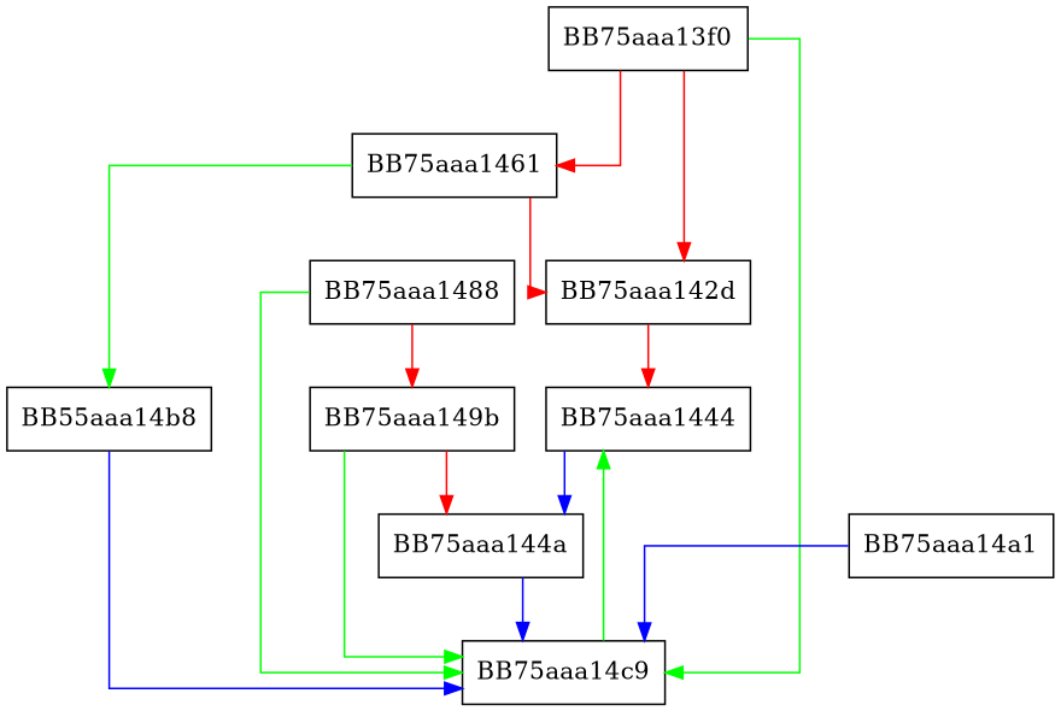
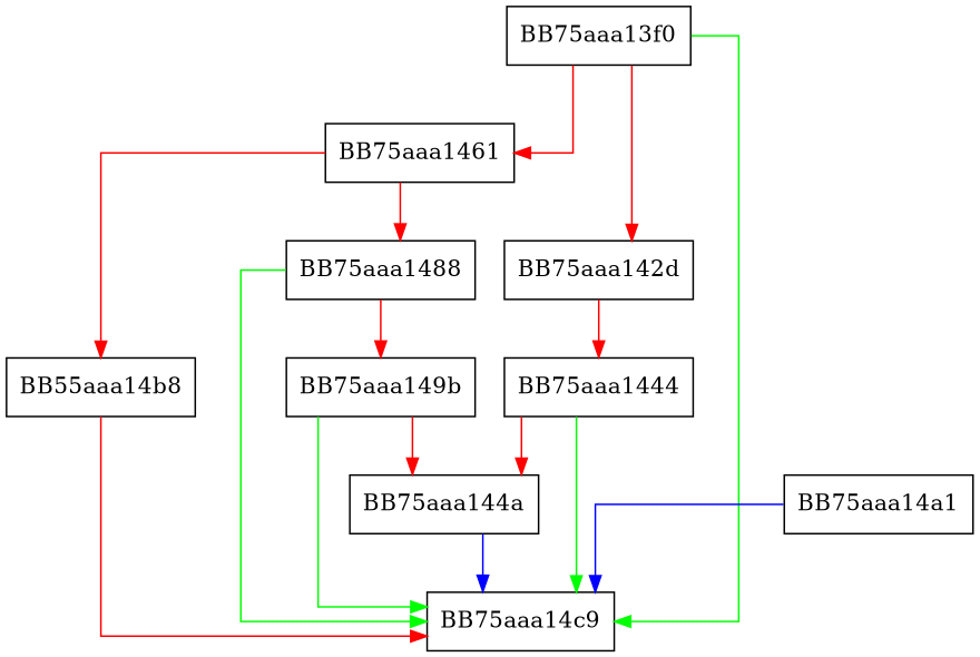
  digraph {
    splines=ortho
    node [shape=box]
    edge [color=red]
    BB75aaa13f0
    BB75aaa1461
    BB75aaa142d
    BB75aaa14c9
    n5 [label=BB55aaa14b8]
    BB75aaa1488
    BB75aaa1444
    BB75aaa149b
    BB75aaa144a
    BB75aaa14a1
    BB75aaa13f0 -> BB75aaa1461
    BB75aaa13f0 -> BB75aaa142d
    BB75aaa13f0 -> BB75aaa14c9 [color=green]
-   BB75aaa1461 -> n5 [color=green]
-   BB75aaa1461 -> BB75aaa142d
+   BB75aaa1461 -> n5
+   BB75aaa1461 -> BB75aaa1488
    BB75aaa142d -> BB75aaa1444
-   n5 -> BB75aaa14c9 [color=blue]
+   n5 -> BB75aaa14c9
    BB75aaa1488 -> BB75aaa14c9 [color=green]
    BB75aaa1488 -> BB75aaa149b
-   BB75aaa14c9 -> BB75aaa1444 [color=green]
-   BB75aaa1444 -> BB75aaa144a [color=blue]
+   BB75aaa1444 -> BB75aaa14c9 [color=green]
+   BB75aaa1444 -> BB75aaa144a
    BB75aaa149b -> BB75aaa14c9 [color=green]
    BB75aaa149b -> BB75aaa144a
    BB75aaa144a -> BB75aaa14c9 [color=blue]
    BB75aaa14a1 -> BB75aaa14c9 [color=blue]
  }
